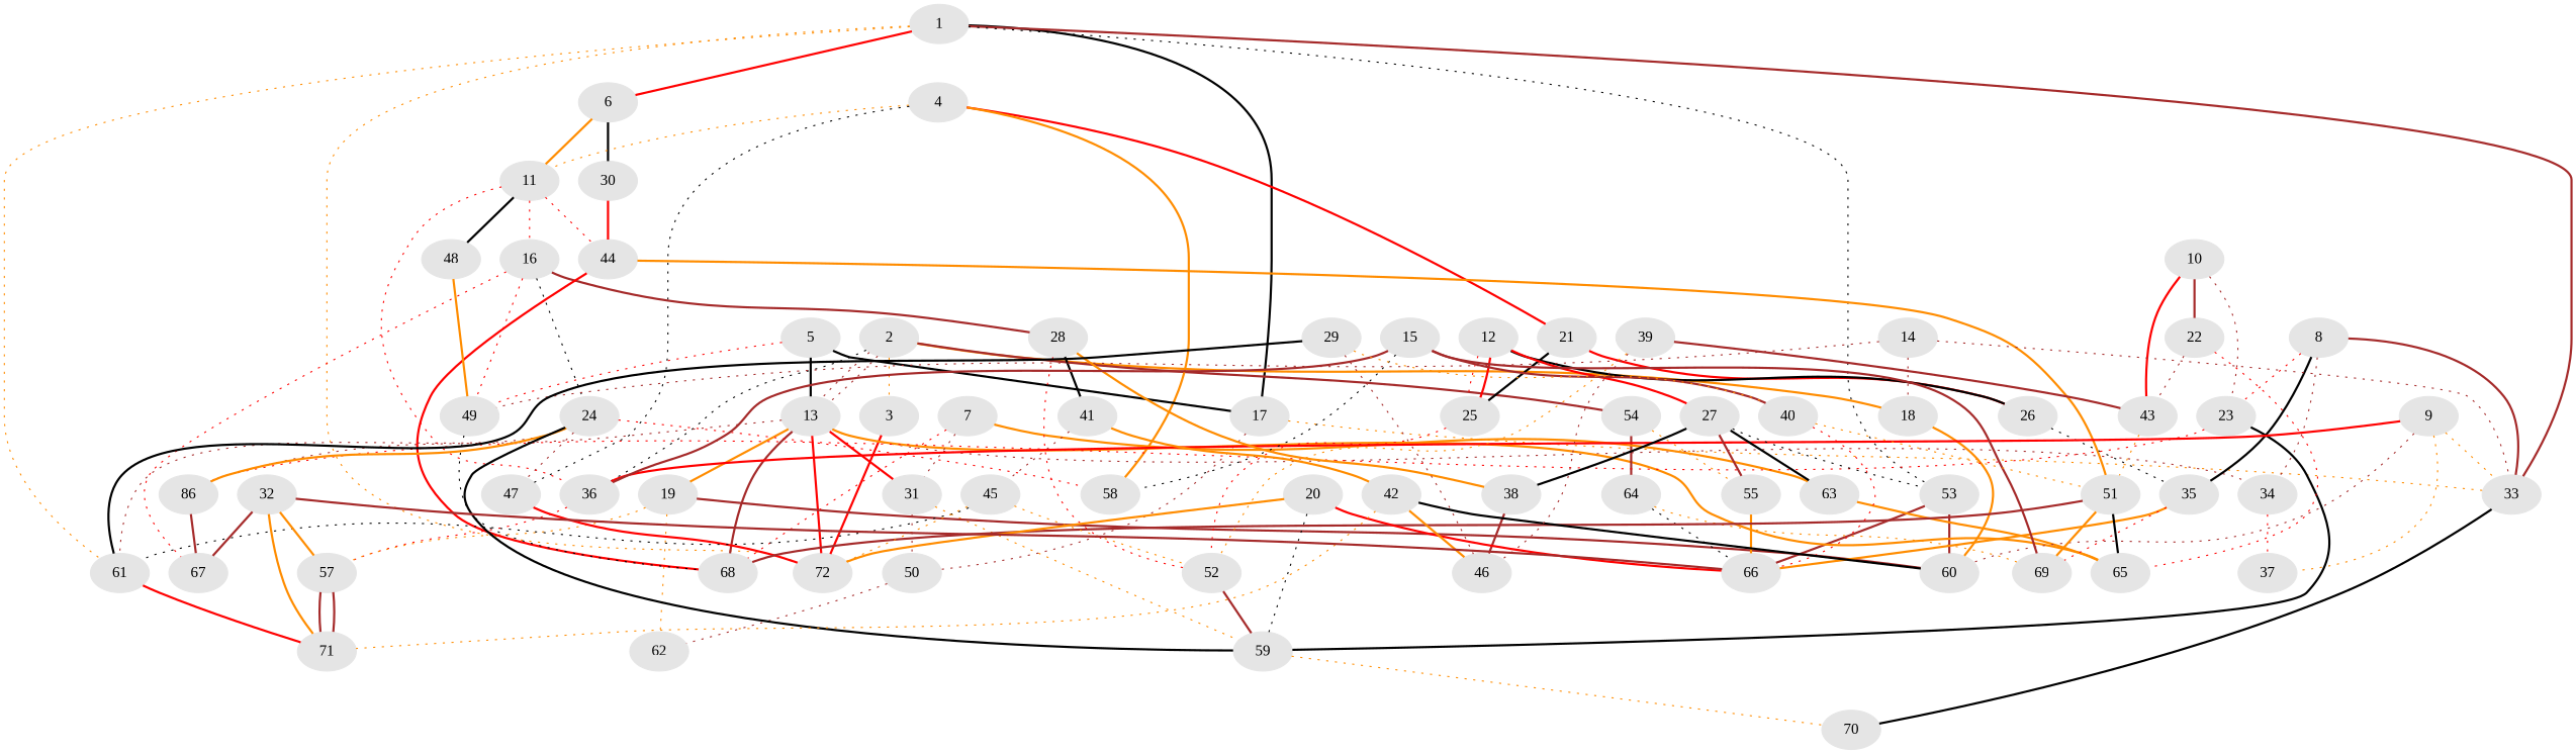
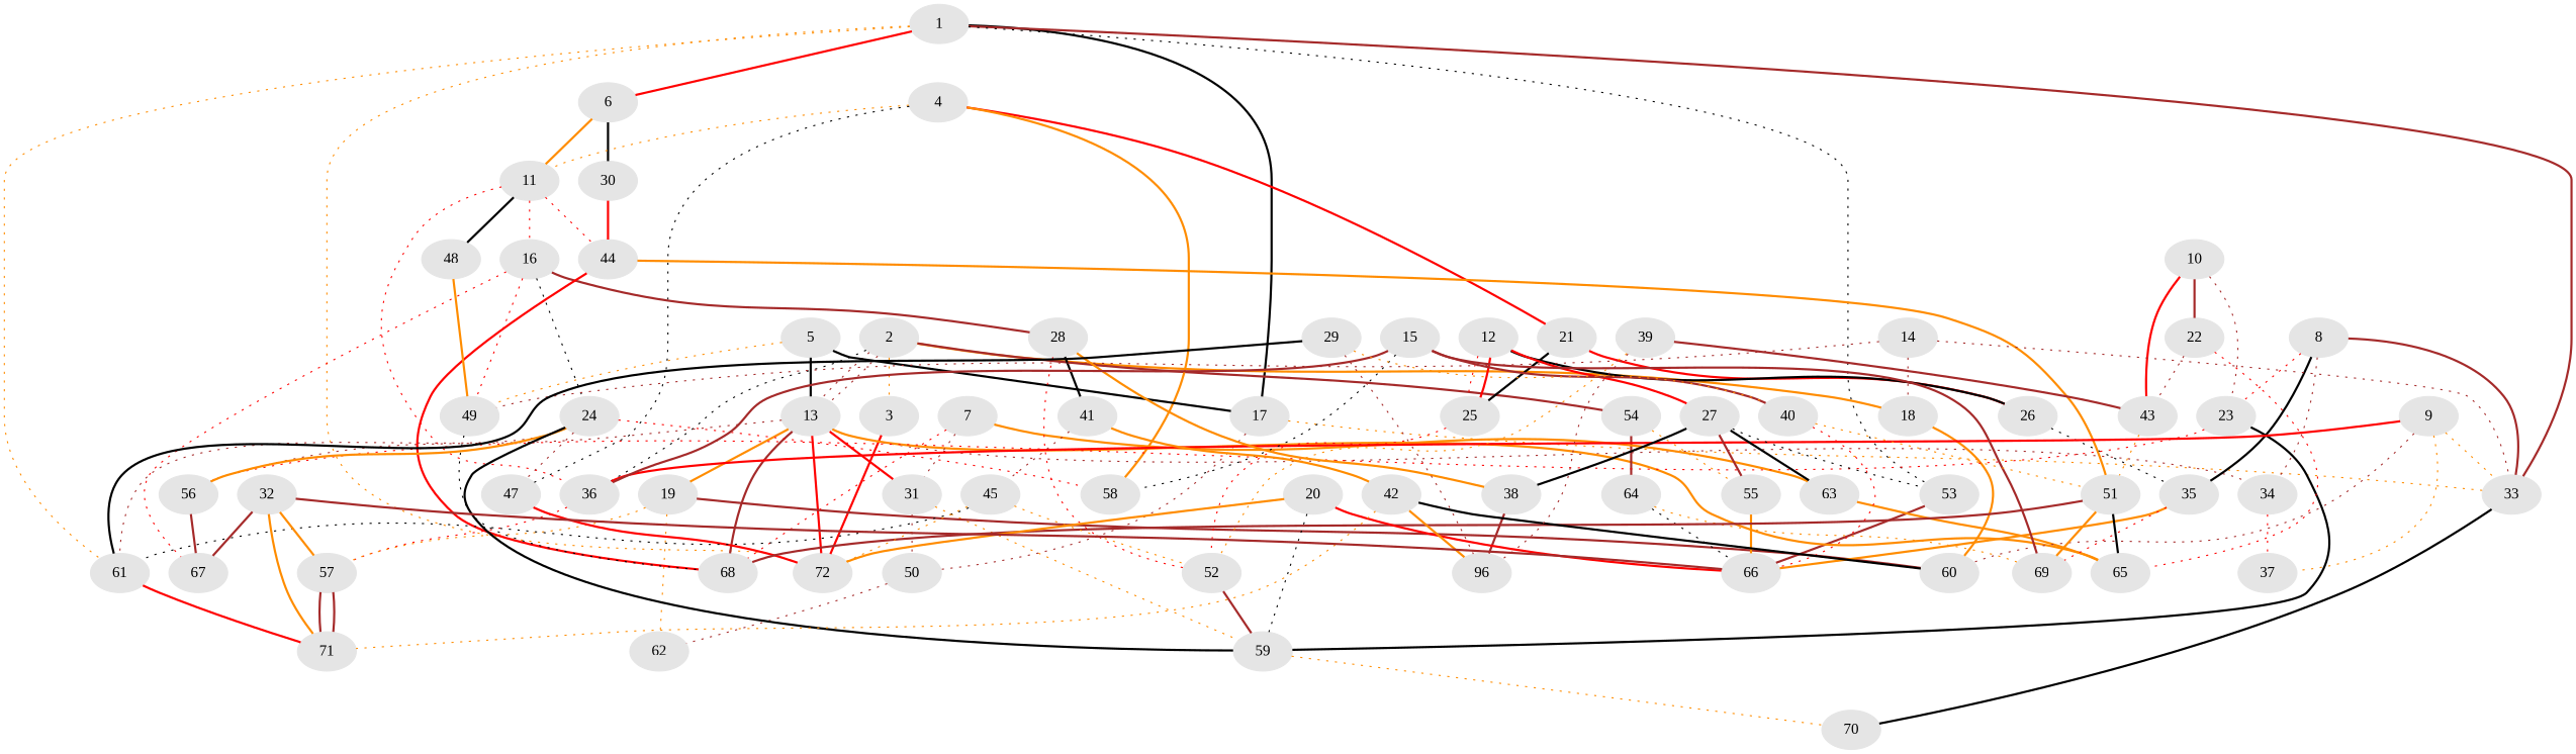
  graph {
    fontname="Liberation Serif"
    node [color=gray90 fontname="Liberation Serif" style=filled]
    edge [color=brown fontname="Liberation Serif" style=bold]
    1
    6
    17
    33
    53
    61
    72
    11
    30
    50
    70
    60
    66
    71
    2
    3
    13
    18
    36
    54
    31
    68
    34
    19
-   56 [label=86]
+   56
    65
    57
    55
    64
    4
    21
    47
    58
    16
    44
    48
    25
    26
    5
    49
    7
    63
    59
    8
    23
    35
    37
    69
    9
    10
    22
    43
    51
    24
    28
    67
    12
    27
    52
    38
    62
    14
    15
    40
    41
    20
-   46
+   46 [label=96]
    42
    45
    29
    32
    39
    1 -- 6 [color=red]
    1 -- 17 [color=black]
    1 -- 33
    1 -- 53 [color=black style=dotted]
    1 -- 61 [color=darkorange style=dotted]
    1 -- 72 [color=darkorange style=dotted]
    6 -- 11 [color=darkorange]
    6 -- 30 [color=black]
    17 -- 33 [color=darkorange style=dotted]
    17 -- 50 [style=dotted]
    33 -- 70 [color=black]
-   53 -- 60
    53 -- 66
    61 -- 71 [color=red]
    11 -- 36 [color=red style=dotted]
    11 -- 16 [color=red style=dotted]
    11 -- 44 [color=red style=dotted]
    11 -- 48 [color=black]
    30 -- 44 [color=red]
    50 -- 62 [style=dotted]
    2 -- 3 [color=darkorange style=dotted]
    2 -- 13 [style=dotted]
    2 -- 13 [style=dotted]
    2 -- 18 [color=darkorange]
    2 -- 36 [color=black style=dotted]
    2 -- 54
    3 -- 72 [color=red]
    13 -- 72 [color=red]
    13 -- 31 [color=red]
    13 -- 68
    13 -- 34 [style=dotted]
    13 -- 19 [color=darkorange]
    13 -- 56 [style=dotted]
    13 -- 65 [color=darkorange]
    18 -- 60 [color=darkorange]
    36 -- 57 [color=red style=dotted]
    54 -- 55 [color=darkorange style=dotted]
    54 -- 64
    31 -- 50 [style=dotted]
    31 -- 59 [color=darkorange style=dotted]
    34 -- 37 [color=red style=dotted]
    19 -- 60
    19 -- 57 [color=darkorange style=dotted]
    19 -- 62 [color=darkorange style=dotted]
    56 -- 67
    57 -- 71
    57 -- 71
    55 -- 66 [color=darkorange]
    64 -- 66 [color=black style=dotted]
    64 -- 69 [color=darkorange style=dotted]
    4 -- 11 [color=darkorange style=dotted]
    4 -- 21 [color=red]
    4 -- 47 [color=black style=dotted]
    4 -- 58 [color=darkorange]
    21 -- 25 [color=black]
    21 -- 26 [color=red]
    47 -- 72 [color=red]
    16 -- 49 [color=red style=dotted]
    16 -- 24 [color=black style=dotted]
    16 -- 28
    16 -- 67 [color=red style=dotted]
    44 -- 68 [color=red]
    44 -- 51 [color=darkorange]
    48 -- 49 [color=darkorange]
    25 -- 52 [color=red style=dotted]
    26 -- 35 [color=black style=dotted]
    5 -- 17 [color=black]
    5 -- 13 [color=black]
-   5 -- 49 [color=red style=dotted]
+   5 -- 49 [color=darkorange style=dotted]
    49 -- 68 [color=black style=dotted]
    7 -- 31 [style=dotted]
    7 -- 68 [color=red style=dotted]
    7 -- 63 [color=darkorange]
    63 -- 65 [color=darkorange]
    59 -- 70 [color=darkorange style=dotted]
    8 -- 33
    8 -- 34 [style=dotted]
    8 -- 23 [color=red style=dotted]
    8 -- 35 [color=black]
    23 -- 56 [color=red style=dotted]
    23 -- 59 [color=black]
    35 -- 66 [color=darkorange]
    35 -- 69 [color=red style=dotted]
    9 -- 33 [color=darkorange style=dotted]
    9 -- 60 [style=dotted]
    9 -- 36 [color=red]
    9 -- 37 [color=darkorange style=dotted]
    10 -- 23 [style=dotted]
    10 -- 22
    10 -- 43 [color=red]
    22 -- 65 [color=red style=dotted]
    22 -- 43 [style=dotted]
    43 -- 51 [color=darkorange style=dotted]
    51 -- 68
    51 -- 65 [color=black]
    51 -- 69 [color=darkorange]
    24 -- 61 [style=dotted]
    24 -- 56 [color=darkorange]
    24 -- 47 [style=dotted]
    24 -- 58 [color=red style=dotted]
    24 -- 59 [color=black]
    28 -- 52 [color=red style=dotted]
    28 -- 38 [color=darkorange]
    28 -- 41 [color=black]
    12 -- 25 [color=red style=dotted]
    12 -- 25 [color=red]
    12 -- 26 [color=black]
    12 -- 27 [color=red]
    27 -- 53 [color=black style=dotted]
    27 -- 55
    27 -- 63 [color=black]
    27 -- 38 [color=black]
    52 -- 59
    38 -- 46
    14 -- 33 [style=dotted]
    14 -- 18 [style=dotted]
    14 -- 49 [style=dotted]
    15 -- 36
    15 -- 58 [color=black style=dotted]
    15 -- 69
    15 -- 40
    40 -- 66 [color=red style=dotted]
    40 -- 51 [color=darkorange style=dotted]
    41 -- 42 [color=darkorange]
    41 -- 45 [style=dotted]
    20 -- 72 [color=darkorange]
    20 -- 66 [color=red]
    20 -- 59 [color=black style=dotted]
    42 -- 60 [color=black]
    42 -- 71 [color=darkorange style=dotted]
    42 -- 46 [color=darkorange]
    45 -- 61 [color=black style=dotted]
    45 -- 72 [color=darkorange style=dotted]
    45 -- 52 [color=darkorange style=dotted]
    29 -- 61 [color=black]
    29 -- 40 [color=darkorange style=dotted]
    29 -- 46 [style=dotted]
    32 -- 66
    32 -- 71 [color=darkorange]
    32 -- 57 [color=darkorange]
    32 -- 67
    39 -- 43
    39 -- 52 [color=darkorange style=dotted]
    39 -- 46 [style=dotted]
  }
